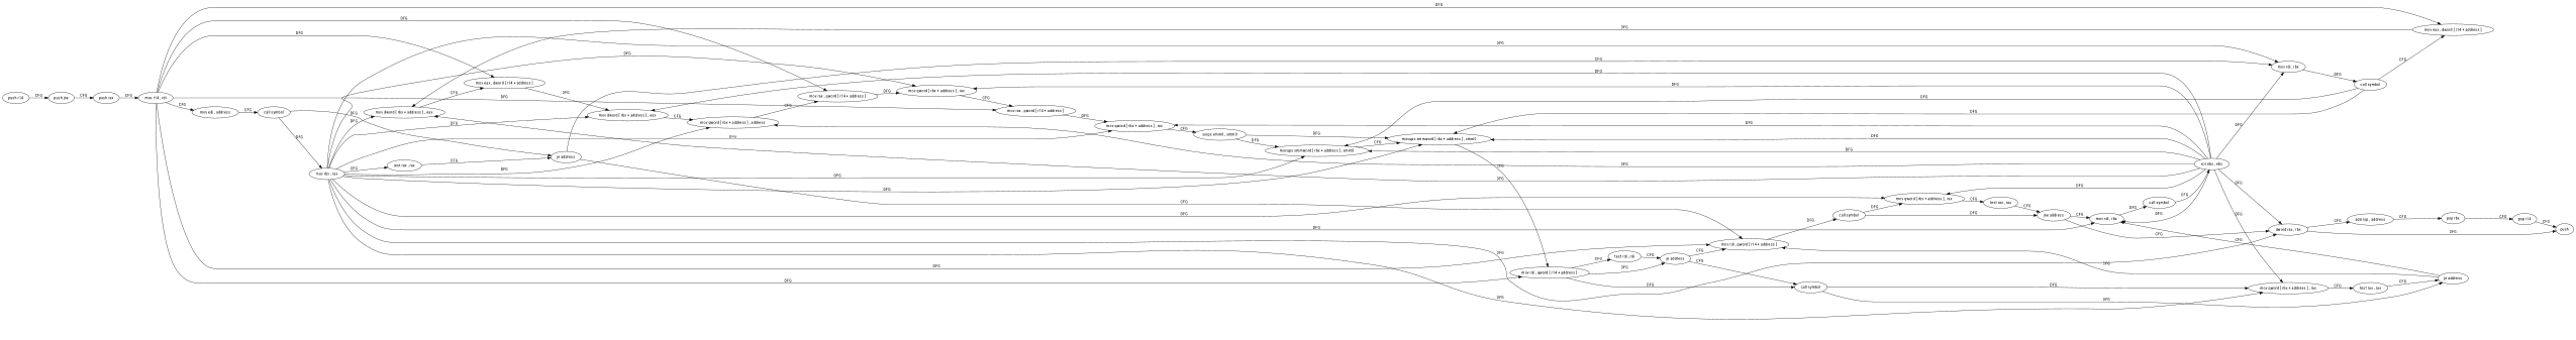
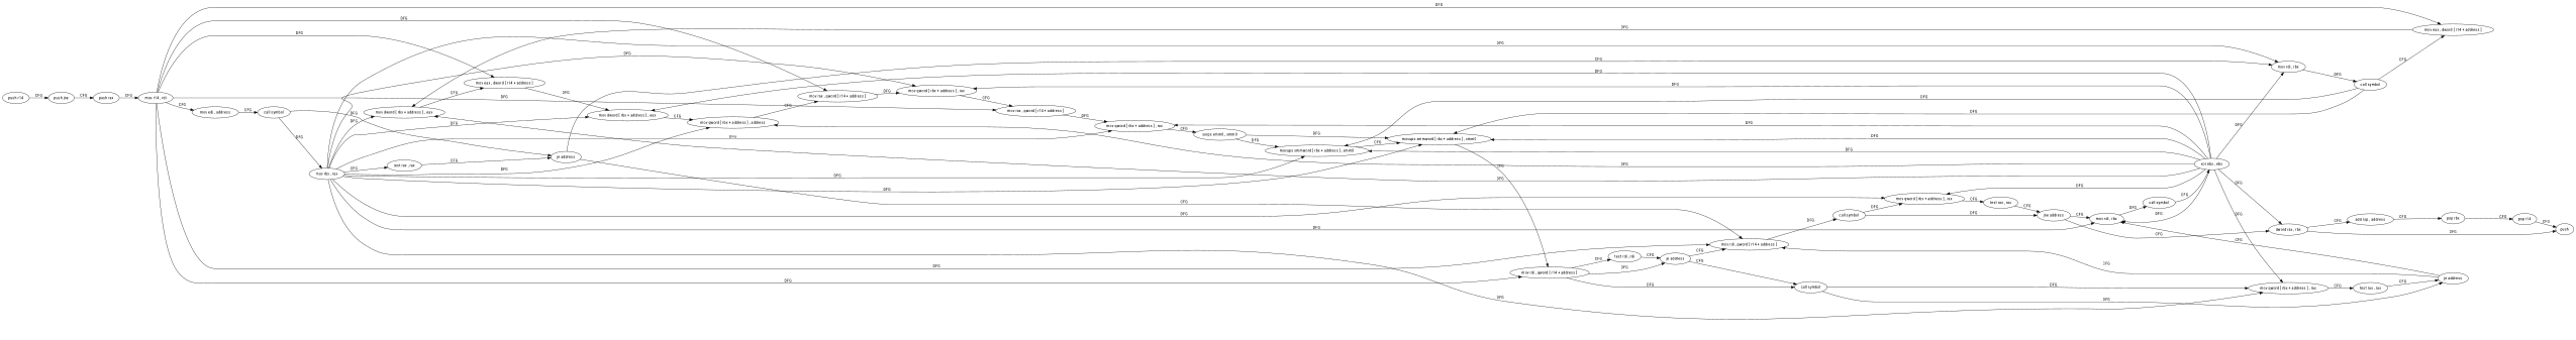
  digraph {
    fontname="Roboto Condensed"
    rankdir=LR
    node [fontname="Roboto Condensed"]
    edge [fontname="Roboto Condensed"]
    n1 [label="push r14"]
    n2 [label="push jne"]
    n3 [label="push rax"]
    n4 [label="mov r14 , rdi"]
    n5 [label="mov edi , address"]
    n6 [label="mov rdi , qword [ r14 + address ]"]
    n7 [label="mov eax , dword [ r14 + address ]"]
    n8 [label="mov eax , dword [ r14 + address ]"]
    n9 [label="mov rax , qword [ r14 + address ]"]
    n10 [label="mov rax , qword [ r14 + address ]"]
    n11 [label="mov rdi , qword [ r14 + address ]"]
    n12 [label="call symbol"]
    n13 [label="call symbol"]
    n14 [label="mov dword [ rbx + address ] , eax"]
    n15 [label="mov dword [ rbx + address ] , eax"]
    n16 [label="mov qword [ rbx + address ] , rax"]
    n17 [label="mov qword [ rbx + address ] , rax"]
    n18 [label="test rdi , rdi"]
    n19 [label="je address"]
    n20 [label="call symbol"]
    n21 [label="mov rbx , rax"]
    n22 [label="je address"]
    n23 [label="test rax , rax"]
    n24 [label="mov rdi , rbx"]
    n25 [label="mov qword [ rbx + address ] , rax"]
    n26 [label="dword rax , rbx"]
    n27 [label="mov rdi , rbx"]
    n28 [label="mov qword [ rbx + address ] , address"]
    n29 [label="movups xmmword [ rbx + address ] , xmm0"]
    n30 [label="movups xmmword [ rbx + address ] , xmm0"]
    n31 [label="mov qword [ rbx + address ] , rax"]
    n32 [label="call symbol"]
    n33 [label="test rax , rax"]
    n34 [label="add rsp , address"]
    n35 [label=push]
    n36 [label="call symbol"]
    n37 [label="xorps xmm0 , xmm0"]
    n38 [label="test rax , rax"]
    n39 [label="jne address"]
    n40 [label="pop rbx"]
    n41 [label="xor ebx , ebx"]
    n42 [label="je address"]
    n43 [label="pop r14"]
    n1 -> n2 [label=CFG]
    n2 -> n3 [label=CFG]
    n3 -> n4 [label=CFG]
    n4 -> n5 [label=CFG]
    n4 -> n6 [label=DFG]
    n4 -> n7 [label=DFG]
    n4 -> n8 [label=DFG]
    n4 -> n9 [label=DFG]
    n4 -> n10 [label=DFG]
    n4 -> n11 [label=DFG]
    n5 -> n12 [label=CFG]
    n6 -> n13 [label=DFG]
    n7 -> n14 [label=DFG]
    n8 -> n15 [label=DFG]
    n9 -> n16 [label=DFG]
    n10 -> n17 [label=DFG]
    n11 -> n18 [label=CFG]
    n11 -> n19 [label=DFG]
    n11 -> n20 [label=DFG]
    n12 -> n21 [label=DFG]
    n12 -> n22 [label=DFG]
    n13 -> n25 [label=DFG]
    n13 -> n39 [label=DFG]
    n14 -> n8 [label=CFG]
    n15 -> n28 [label=CFG]
    n16 -> n10 [label=CFG]
    n17 -> n37 [label=CFG]
    n18 -> n19 [label=CFG]
    n19 -> n6 [label=CFG]
    n19 -> n20 [label=CFG]
    n20 -> n31 [label=DFG]
    n20 -> n42 [label=DFG]
    n21 -> n14 [label=DFG]
    n21 -> n15 [label=DFG]
    n21 -> n16 [label=DFG]
    n21 -> n17 [label=DFG]
    n21 -> n23 [label=CFG]
    n21 -> n24 [label=DFG]
    n21 -> n25 [label=DFG]
-   n21 -> n26 [label=DFG]
    n21 -> n27 [label=DFG]
    n21 -> n28 [label=DFG]
    n21 -> n29 [label=DFG]
    n21 -> n30 [label=DFG]
    n21 -> n31 [label=DFG]
    n22 -> n6 [label=CFG]
    n22 -> n24 [label=CFG]
    n23 -> n22 [label=CFG]
    n24 -> n32 [label=DFG]
    n25 -> n33 [label=CFG]
    n26 -> n34 [label=CFG]
    n26 -> n35 [label=DFG]
    n27 -> n36 [label=DFG]
    n28 -> n9 [label=CFG]
    n29 -> n30 [label=CFG]
    n30 -> n11 [label=CFG]
    n31 -> n38 [label=CFG]
    n32 -> n7 [label=CFG]
    n32 -> n29 [label=DFG]
    n32 -> n30 [label=DFG]
    n33 -> n39 [label=CFG]
    n34 -> n40 [label=CFG]
    n36 -> n41 [label=CFG]
    n37 -> n29 [label=DFG]
    n37 -> n30 [label=DFG]
    n38 -> n42 [label=CFG]
    n39 -> n26 [label=CFG]
    n39 -> n27 [label=CFG]
    n40 -> n43 [label=CFG]
    n41 -> n14 [label=DFG]
    n41 -> n15 [label=DFG]
    n41 -> n16 [label=DFG]
    n41 -> n17 [label=DFG]
    n41 -> n24 [label=DFG]
    n41 -> n25 [label=DFG]
    n41 -> n26 [label=DFG]
    n41 -> n27 [label=DFG]
    n41 -> n28 [label=DFG]
    n41 -> n29 [label=DFG]
    n41 -> n30 [label=DFG]
    n41 -> n31 [label=DFG]
    n42 -> n6 [label=CFG]
    n42 -> n27 [label=CFG]
    n43 -> n35 [label=CFG]
  }
